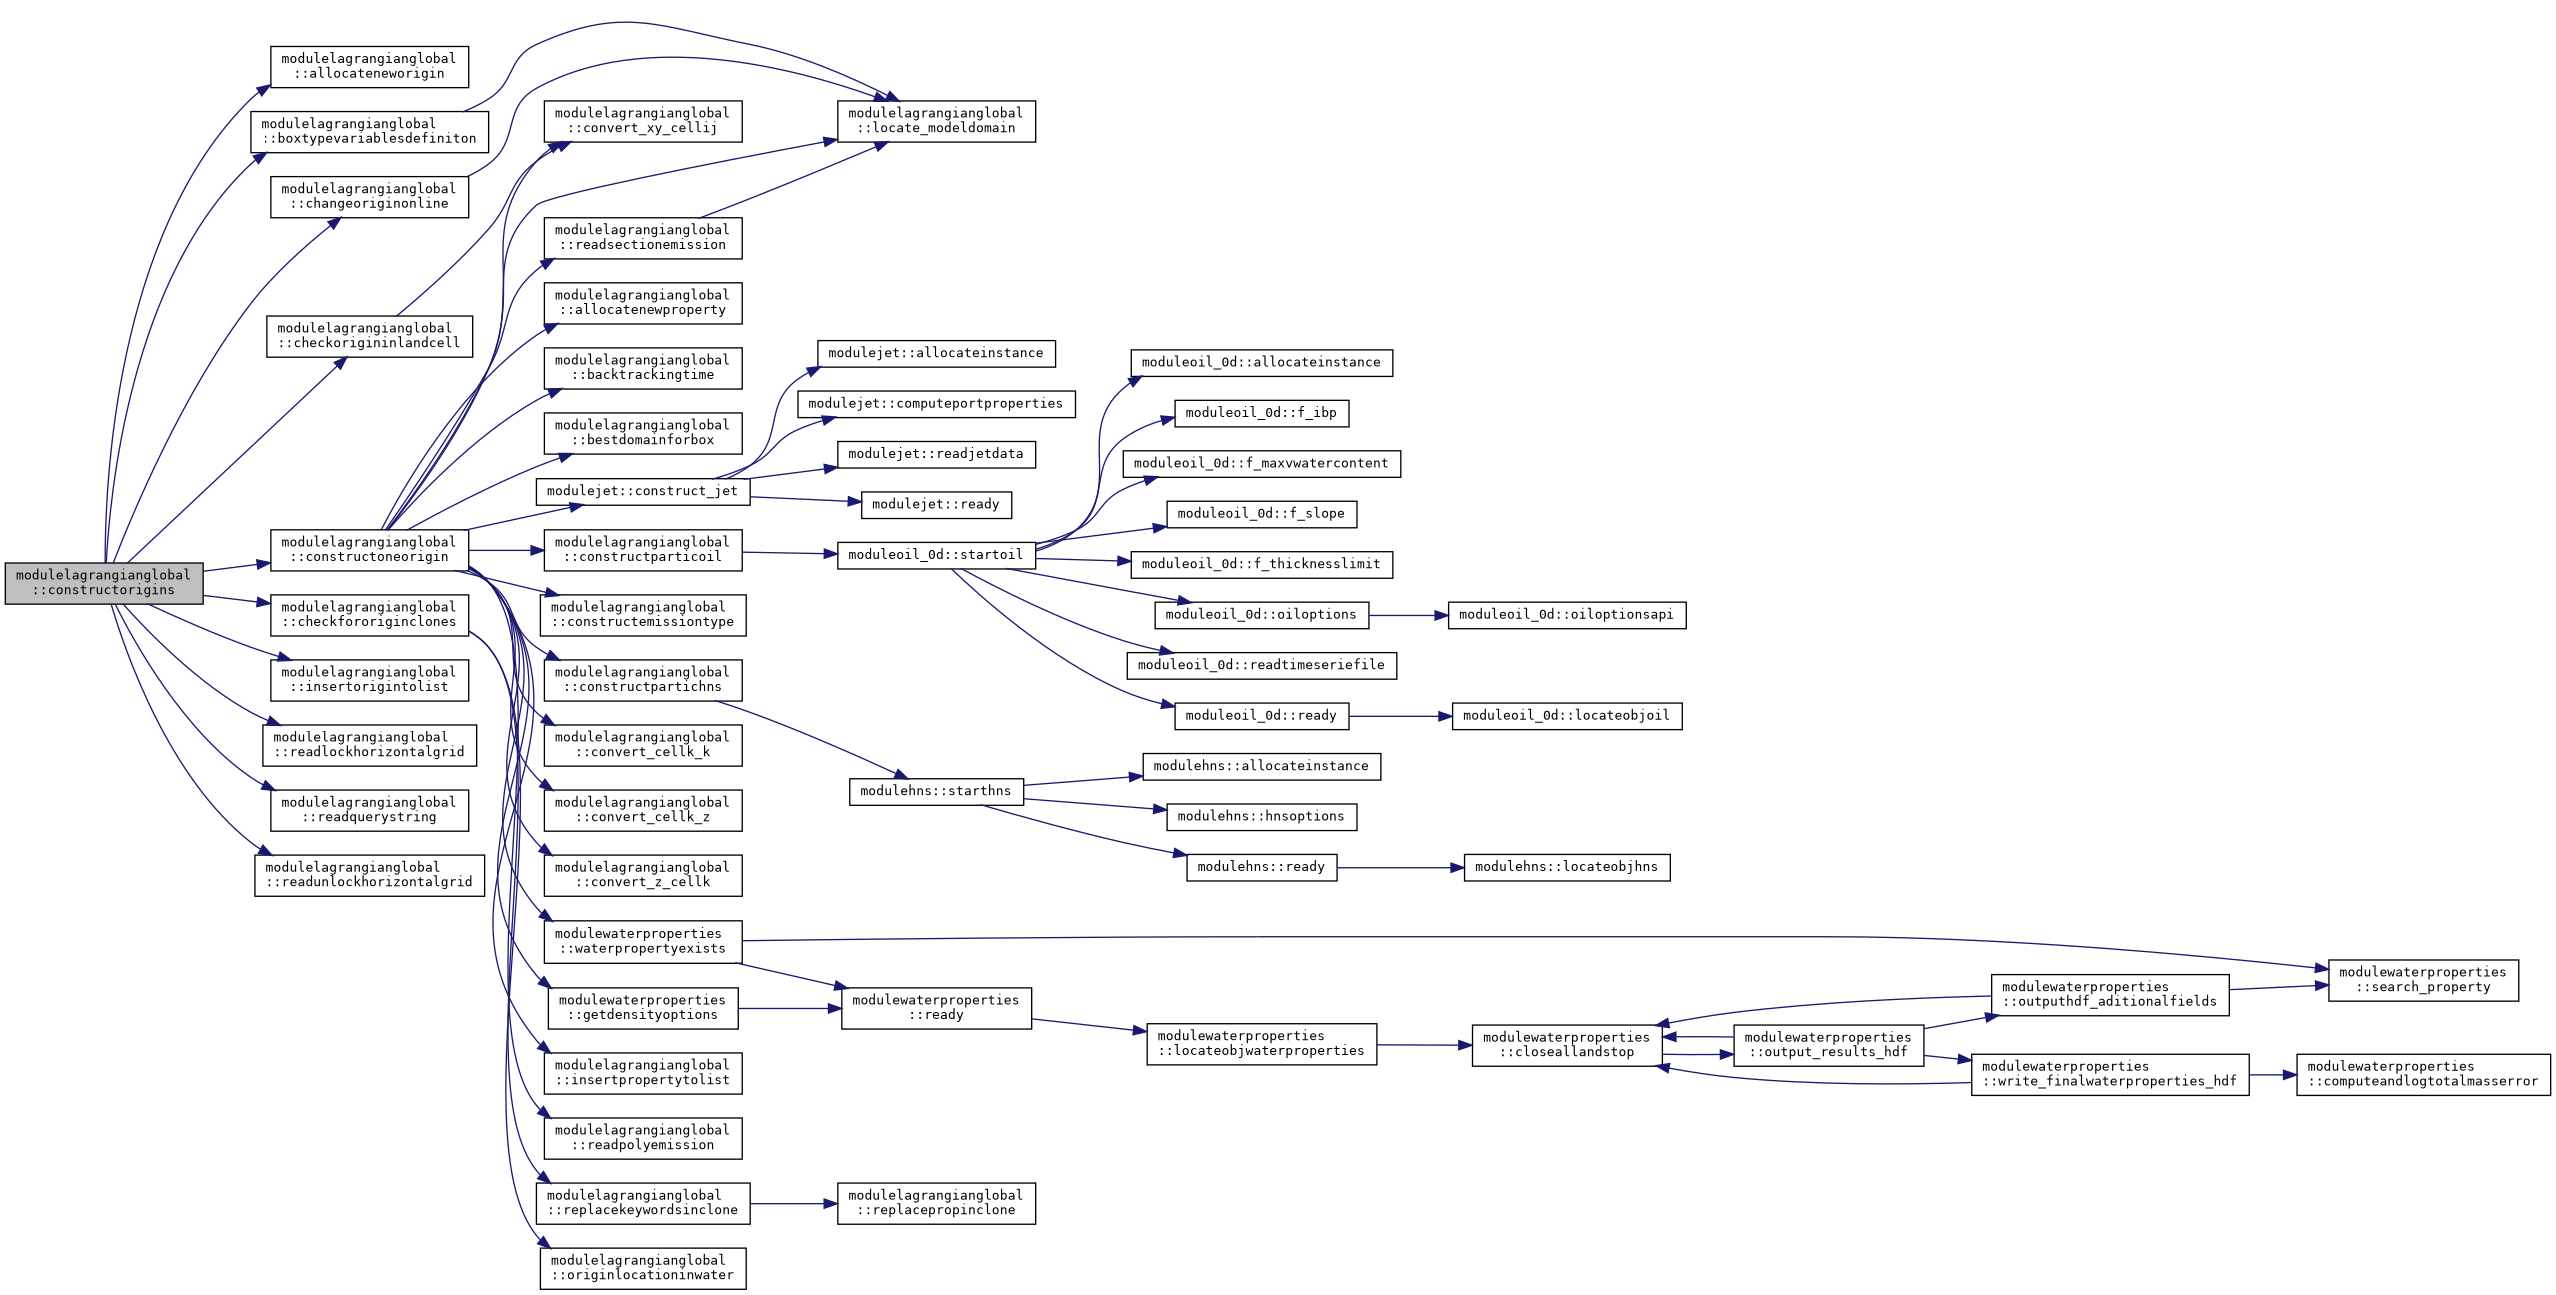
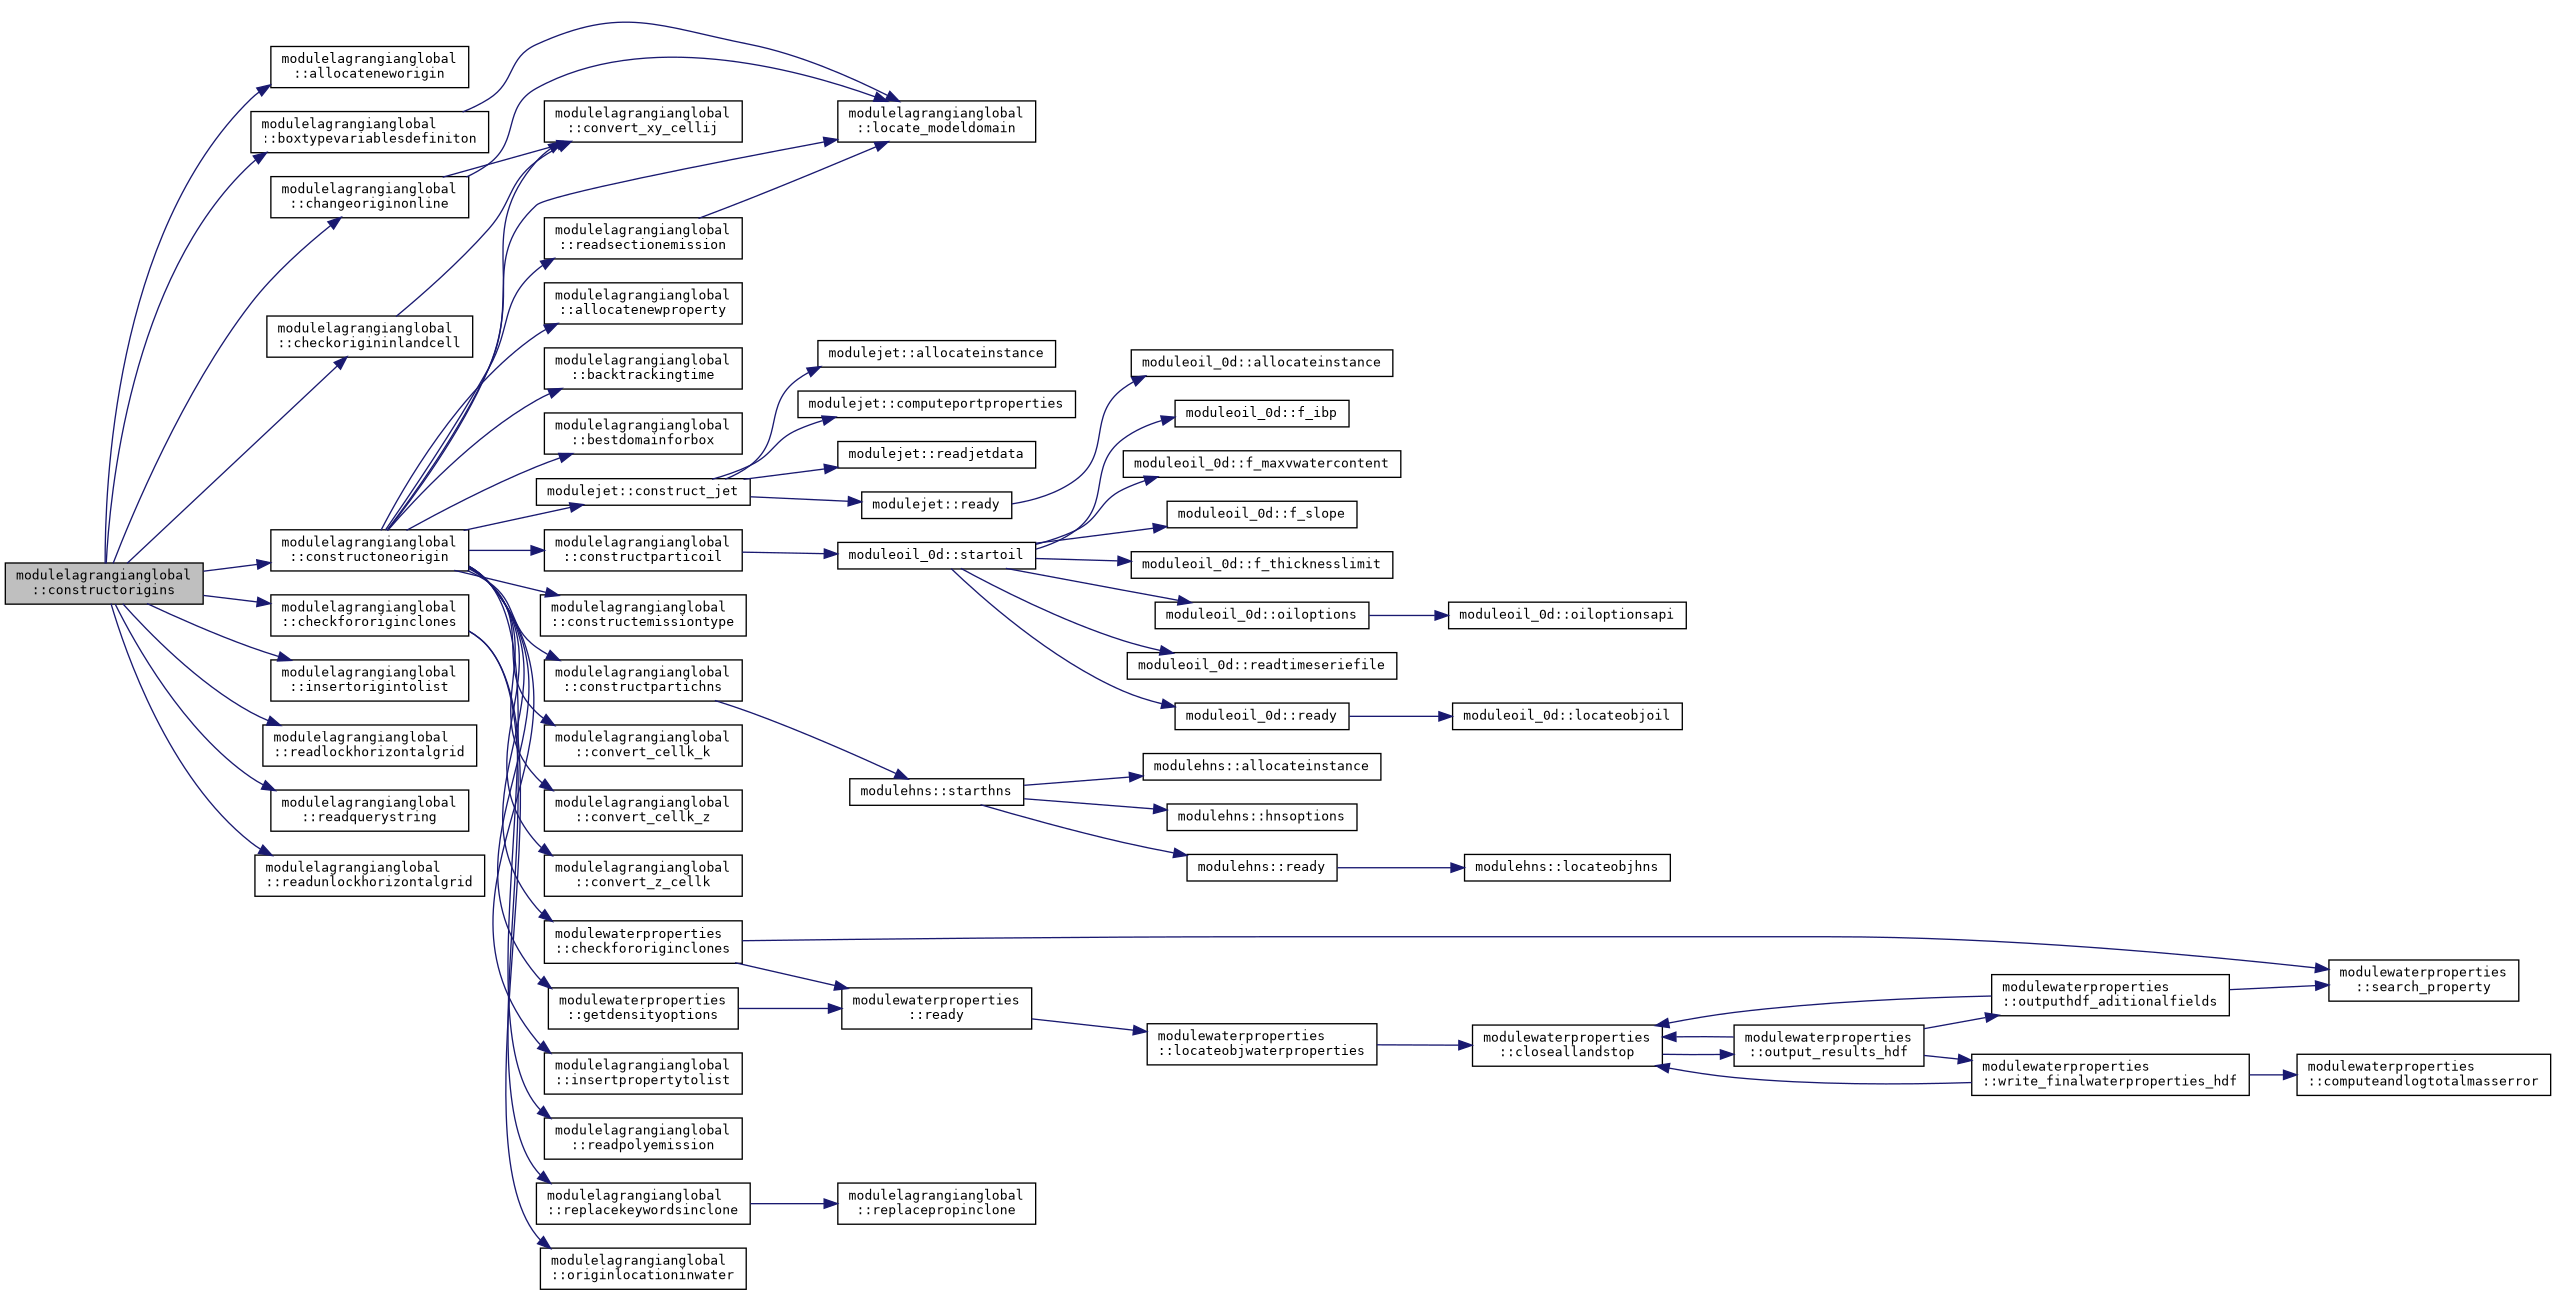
  digraph {
    fontname="DejaVu Sans Mono"
    rankdir=LR
    node [color=black fillcolor=white fontname="DejaVu Sans Mono" fontsize=10 shape=record style=filled]
    edge [color=midnightblue fontname="DejaVu Sans Mono" fontsize=10 labelfontname=Helvetica labelfontsize=10 style=solid]
    n1 [fillcolor=grey75 fontcolor=black height=0.2 label="modulelagrangianglobal\l::constructorigins" width=0.4]
    n2 [height=0.2 label="modulelagrangianglobal\l::allocateneworigin" width=0.4]
    n3 [height=0.2 label="modulelagrangianglobal\l::boxtypevariablesdefiniton" width=0.4]
    n4 [height=0.2 label="modulelagrangianglobal\l::changeoriginonline" width=0.4]
    n5 [height=0.2 label="modulelagrangianglobal\l::checkfororiginclones" width=0.4]
    n6 [height=0.2 label="modulelagrangianglobal\l::checkorigininlandcell" width=0.4]
    n7 [height=0.2 label="modulelagrangianglobal\l::constructoneorigin" width=0.4]
    n8 [height=0.2 label="modulelagrangianglobal\l::insertorigintolist" width=0.4]
    n9 [height=0.2 label="modulelagrangianglobal\l::readlockhorizontalgrid" width=0.4]
    n10 [height=0.2 label="modulelagrangianglobal\l::readquerystring" width=0.4]
    n11 [height=0.2 label="modulelagrangianglobal\l::readunlockhorizontalgrid" width=0.4]
    n12 [height=0.2 label="modulelagrangianglobal\l::locate_modeldomain" width=0.4]
    n13 [height=0.2 label="modulelagrangianglobal\l::convert_xy_cellij" width=0.4]
    n14 [height=0.2 label="modulelagrangianglobal\l::replacekeywordsinclone" width=0.4]
    n15 [height=0.2 label="modulelagrangianglobal\l::originlocationinwater" width=0.4]
    n16 [height=0.2 label="modulelagrangianglobal\l::allocatenewproperty" width=0.4]
    n17 [height=0.2 label="modulelagrangianglobal\l::backtrackingtime" width=0.4]
    n18 [height=0.2 label="modulelagrangianglobal\l::bestdomainforbox" width=0.4]
    n19 [height=0.2 label="modulejet::construct_jet" width=0.4]
    n20 [height=0.2 label="modulelagrangianglobal\l::constructemissiontype" width=0.4]
    n21 [height=0.2 label="modulelagrangianglobal\l::constructpartichns" width=0.4]
    n22 [height=0.2 label="modulelagrangianglobal\l::constructparticoil" width=0.4]
    n23 [height=0.2 label="modulelagrangianglobal\l::convert_cellk_k" width=0.4]
    n24 [height=0.2 label="modulelagrangianglobal\l::convert_cellk_z" width=0.4]
    n25 [height=0.2 label="modulelagrangianglobal\l::convert_z_cellk" width=0.4]
    n26 [height=0.2 label="modulewaterproperties\l::getdensityoptions" width=0.4]
    n27 [height=0.2 label="modulelagrangianglobal\l::insertpropertytolist" width=0.4]
    n28 [height=0.2 label="modulelagrangianglobal\l::readpolyemission" width=0.4]
    n29 [height=0.2 label="modulelagrangianglobal\l::readsectionemission" width=0.4]
-   n30 [height=0.2 label="modulewaterproperties\l::waterpropertyexists" width=0.4]
+   n30 [height=0.2 label="modulewaterproperties\l::checkfororiginclones" width=0.4]
    n31 [height=0.2 label="modulelagrangianglobal\l::replacepropinclone" width=0.4]
    n32 [height=0.2 label="modulejet::allocateinstance" width=0.4]
    n33 [height=0.2 label="modulejet::computeportproperties" width=0.4]
    n34 [height=0.2 label="modulejet::readjetdata" width=0.4]
    n35 [height=0.2 label="modulejet::ready" width=0.4]
    n36 [height=0.2 label="modulehns::starthns" width=0.4]
    n37 [height=0.2 label="moduleoil_0d::startoil" width=0.4]
    n38 [height=0.2 label="modulewaterproperties\l::ready" width=0.4]
    n39 [height=0.2 label="modulewaterproperties\l::search_property" width=0.4]
    n40 [height=0.2 label="modulehns::allocateinstance" width=0.4]
    n41 [height=0.2 label="modulehns::hnsoptions" width=0.4]
    n42 [height=0.2 label="modulehns::ready" width=0.4]
    n43 [height=0.2 label="modulehns::locateobjhns" width=0.4]
    n44 [height=0.2 label="moduleoil_0d::allocateinstance" width=0.4]
    n45 [height=0.2 label="moduleoil_0d::f_ibp" width=0.4]
    n46 [height=0.2 label="moduleoil_0d::f_maxvwatercontent" width=0.4]
    n47 [height=0.2 label="moduleoil_0d::f_slope" width=0.4]
    n48 [height=0.2 label="moduleoil_0d::f_thicknesslimit" width=0.4]
    n49 [height=0.2 label="moduleoil_0d::oiloptions" width=0.4]
    n50 [height=0.2 label="moduleoil_0d::readtimeseriefile" width=0.4]
    n51 [height=0.2 label="moduleoil_0d::ready" width=0.4]
    n52 [height=0.2 label="moduleoil_0d::oiloptionsapi" width=0.4]
    n53 [height=0.2 label="moduleoil_0d::locateobjoil" width=0.4]
    n54 [height=0.2 label="modulewaterproperties\l::locateobjwaterproperties" width=0.4]
    n55 [height=0.2 label="modulewaterproperties\l::closeallandstop" width=0.4]
    n56 [height=0.2 label="modulewaterproperties\l::output_results_hdf" width=0.4]
    n57 [height=0.2 label="modulewaterproperties\l::outputhdf_aditionalfields" width=0.4]
    n58 [height=0.2 label="modulewaterproperties\l::write_finalwaterproperties_hdf" width=0.4]
    n59 [height=0.2 label="modulewaterproperties\l::computeandlogtotalmasserror" width=0.4]
    n1 -> n2
    n1 -> n3
    n1 -> n4
    n1 -> n5
    n1 -> n6
    n1 -> n7
    n1 -> n8
    n1 -> n9
    n1 -> n10
    n1 -> n11
    n3 -> n12
    n4 -> n12
+   n4 -> n13
    n5 -> n14
    n5 -> n15
    n6 -> n13
    n7 -> n12
    n7 -> n13
    n7 -> n16
    n7 -> n17
    n7 -> n18
    n7 -> n19
    n7 -> n20
    n7 -> n21
    n7 -> n22
    n7 -> n23
    n7 -> n24
    n7 -> n25
    n7 -> n26
    n7 -> n27
    n7 -> n28
    n7 -> n29
    n7 -> n30
    n14 -> n31
    n19 -> n32
    n19 -> n33
    n19 -> n34
    n19 -> n35
    n21 -> n36
    n22 -> n37
    n26 -> n38
    n29 -> n12
    n30 -> n38
    n30 -> n39
    n36 -> n40
    n36 -> n41
    n36 -> n42
-   n37 -> n44
+   n35 -> n44
    n37 -> n45
    n37 -> n46
    n37 -> n47
    n37 -> n48
    n37 -> n49
    n37 -> n50
    n37 -> n51
    n38 -> n54
    n42 -> n43
    n49 -> n52
    n51 -> n53
    n54 -> n55
    n55 -> n56
    n56 -> n55
    n56 -> n57
    n56 -> n58
    n57 -> n39
    n57 -> n55
    n58 -> n55
    n58 -> n59
  }
